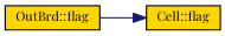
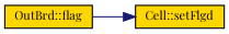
  digraph {
    rankdir=LR
    fontname="Playfair Display"
    node [color=black fillcolor=gold fontname="Playfair Display" fontsize=10 shape=record style=filled]
    n1 [fontcolor=black height=0.2 label="OutBrd::flag" width=0.4]
-   n2 [height=0.2 label="Cell::flag" width=0.4]
+   n2 [height=0.2 label="Cell::setFlgd" width=0.4]
    n1 -> n2 [color=midnightblue fontname="Playfair Display" fontsize=10 labelfontname=Helvetica labelfontsize=10 style=solid]
  }
